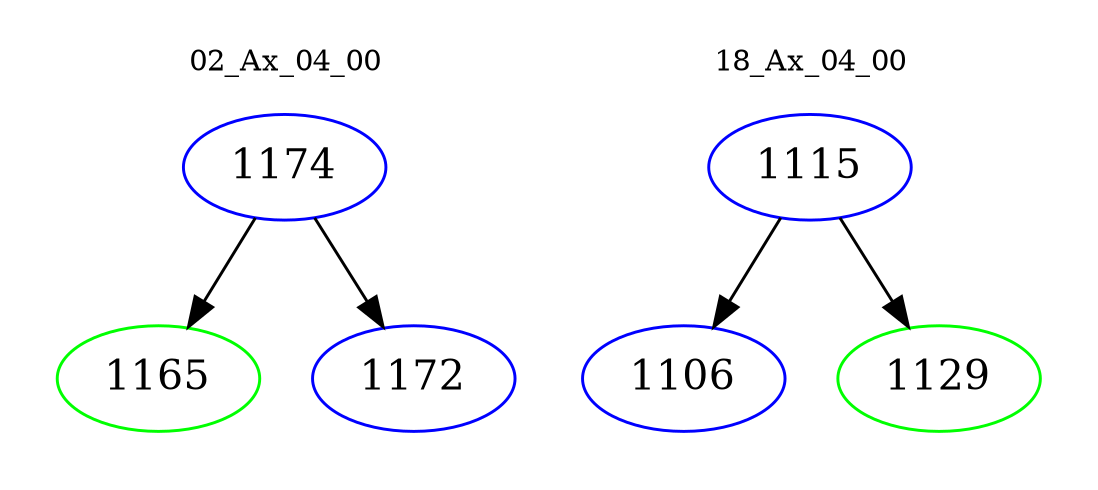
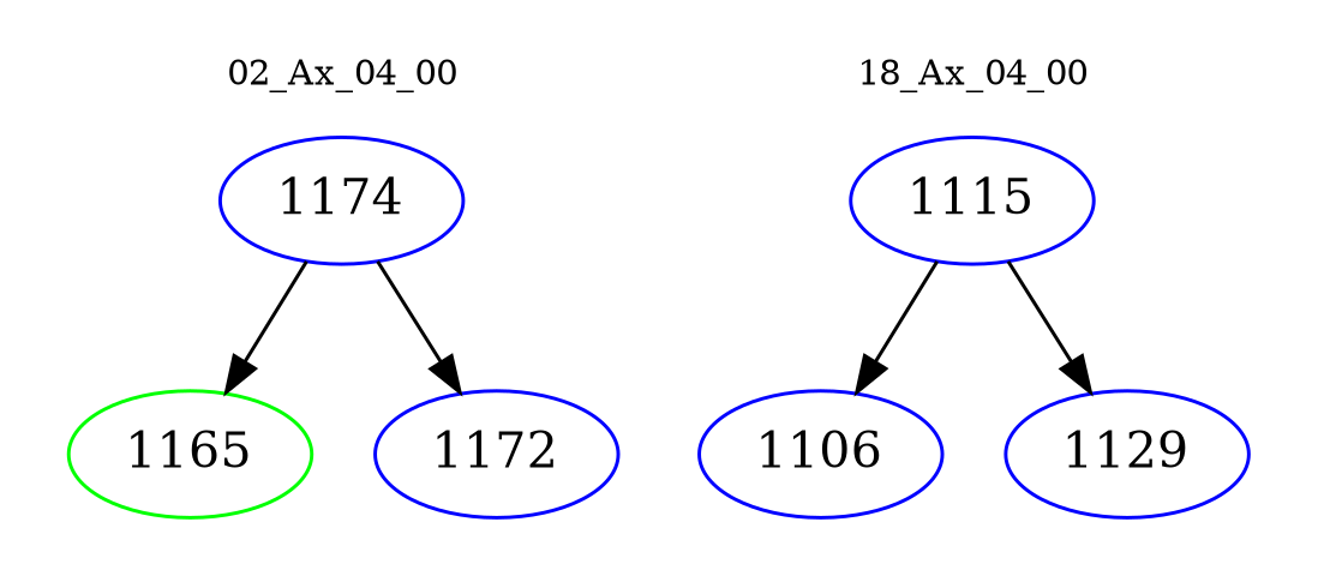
  digraph {
    node [color=blue]
    edge [color=black]
    n1 [label=1174]
    n2 [color=green label=1165]
    n3 [label=1172]
    n4 [label=1115]
    n5 [label=1106]
-   n6 [color=green label=1129]
+   n6 [label=1129]
    subgraph cluster_1 {
      color=white
      fontsize=10
      label="02_Ax_04_00"
      n1
      n2
      n3
    }
    subgraph cluster_2 {
      color=white
      fontsize=10
      label="18_Ax_04_00"
      n4
      n5
      n6
    }
    n1 -> n2
    n1 -> n3
    n4 -> n5
    n4 -> n6
  }
